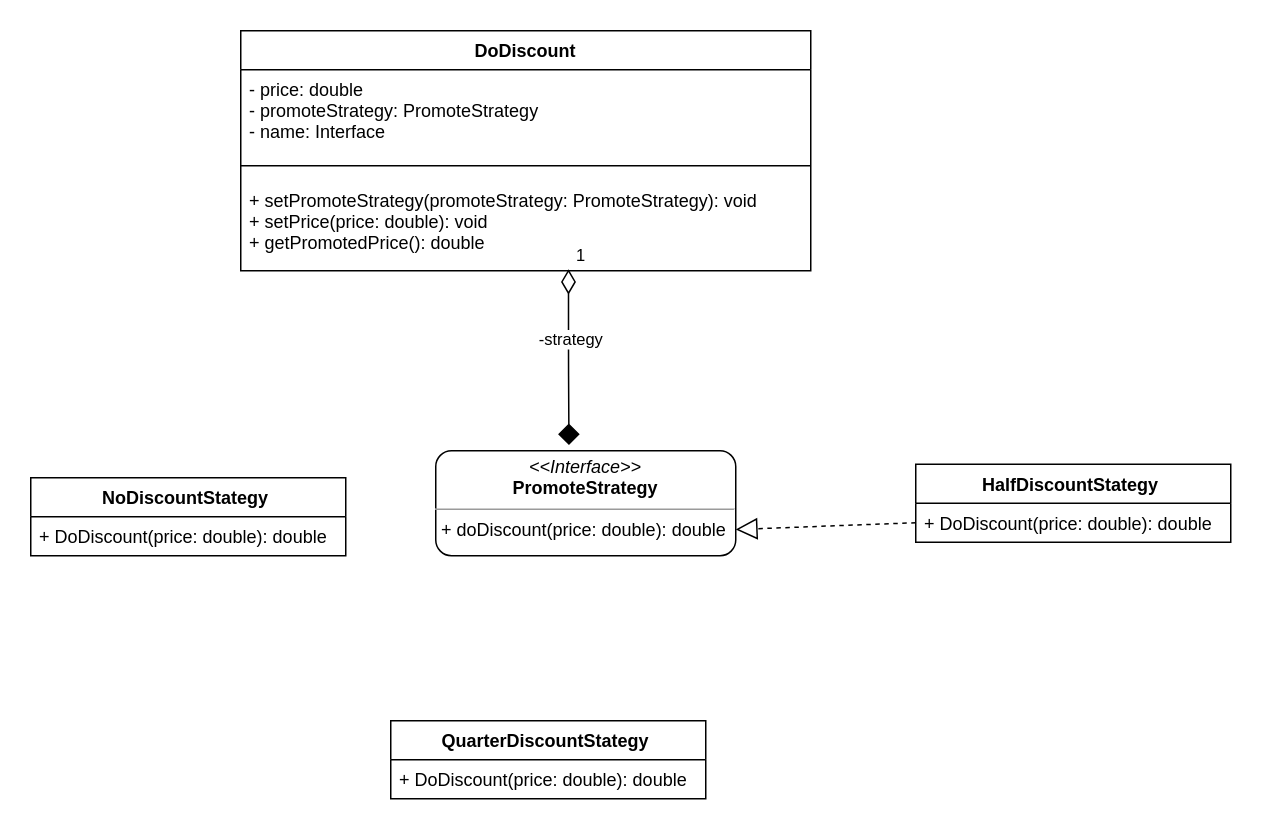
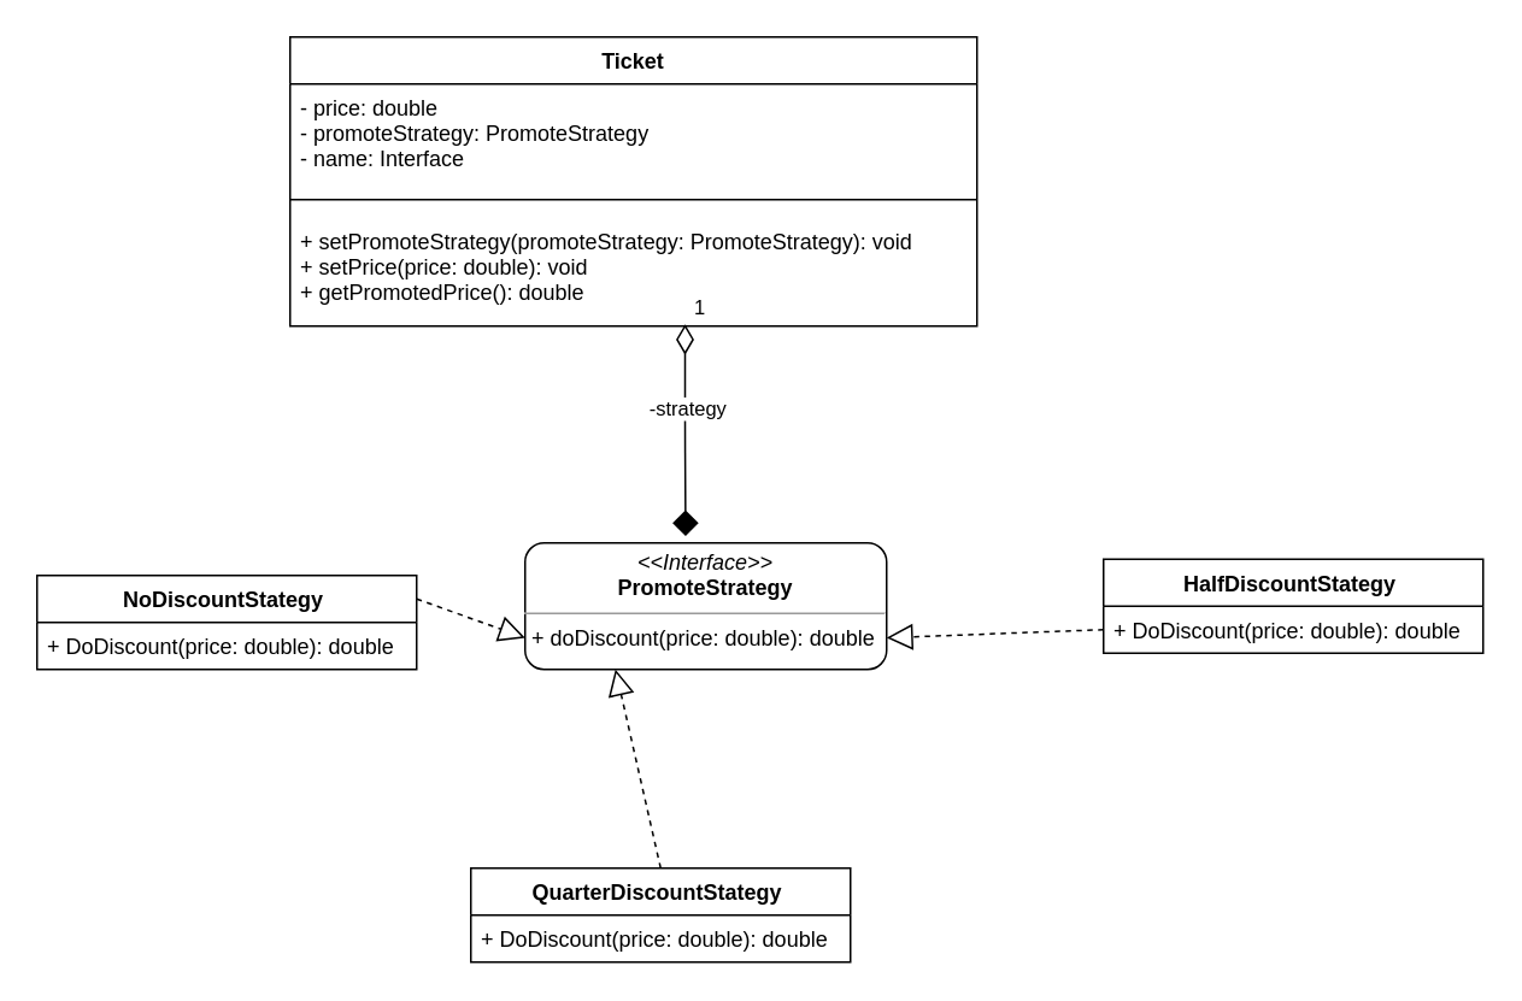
  <mxCell id="0" />
  <mxCell id="1" parent="0" />
- <mxCell id="2" value="DoDiscount&#10;" style="swimlane;fontStyle=1;align=center;verticalAlign=top;childLayout=stackLayout;horizontal=1;startSize=26;horizontalStack=0;resizeParent=1;resizeParentMax=0;resizeLast=0;collapsible=1;marginBottom=0;" vertex="1" parent="1"><mxGeometry x="160" y="20" width="380" height="160" as="geometry" /></mxCell>
+ <mxCell id="2" value="Ticket&#10;" style="swimlane;fontStyle=1;align=center;verticalAlign=top;childLayout=stackLayout;horizontal=1;startSize=26;horizontalStack=0;resizeParent=1;resizeParentMax=0;resizeLast=0;collapsible=1;marginBottom=0;" vertex="1" parent="1"><mxGeometry x="160" y="20" width="380" height="160" as="geometry" /></mxCell>
  <mxCell id="3" value="- price: double&#10;- promoteStrategy: PromoteStrategy&#10;- name: Interface" style="text;strokeColor=none;fillColor=none;align=left;verticalAlign=top;spacingLeft=4;spacingRight=4;overflow=hidden;rotatable=0;points=[[0,0.5],[1,0.5]];portConstraint=eastwest;" vertex="1" parent="2"><mxGeometry y="26" width="380" height="54" as="geometry" /></mxCell>
  <mxCell id="4" value="" style="line;strokeWidth=1;fillColor=none;align=left;verticalAlign=middle;spacingTop=-1;spacingLeft=3;spacingRight=3;rotatable=0;labelPosition=right;points=[];portConstraint=eastwest;" vertex="1" parent="2"><mxGeometry y="80" width="380" height="20" as="geometry" /></mxCell>
  <mxCell id="5" value="+ setPromoteStrategy(promoteStrategy: PromoteStrategy): void&#10;+ setPrice(price: double): void &#10;+ getPromotedPrice(): double" style="text;strokeColor=none;fillColor=none;align=left;verticalAlign=top;spacingLeft=4;spacingRight=4;overflow=hidden;rotatable=0;points=[[0,0.5],[1,0.5]];portConstraint=eastwest;" vertex="1" parent="2"><mxGeometry y="100" width="380" height="60" as="geometry" /></mxCell>
  <mxCell id="6" value="&lt;p style=&quot;margin: 0px ; margin-top: 4px ; text-align: center&quot;&gt;&lt;i&gt;&amp;lt;&amp;lt;Interface&amp;gt;&amp;gt;&lt;/i&gt;&lt;br&gt;&lt;b&gt;PromoteStrategy&lt;/b&gt;&lt;/p&gt;&lt;hr size=&quot;1&quot;&gt;&lt;p style=&quot;margin: 0px ; margin-left: 4px&quot;&gt;+ doDiscount(price: double): double&lt;br&gt;&lt;/p&gt;&lt;p style=&quot;margin: 0px ; margin-left: 4px&quot;&gt;&lt;br&gt;&lt;/p&gt;" style="verticalAlign=top;align=left;overflow=fill;fontSize=12;fontFamily=Helvetica;html=1;rounded=1;" vertex="1" parent="1"><mxGeometry x="290" y="300" width="200" height="70" as="geometry" /></mxCell>
  <mxCell id="7" value="1" style="endArrow=diamond;html=1;endSize=12;startArrow=diamondThin;startSize=14;startFill=0;edgeStyle=orthogonalEdgeStyle;align=left;verticalAlign=bottom;exitX=0.575;exitY=0.983;exitDx=0;exitDy=0;exitPerimeter=0;entryX=0.444;entryY=-0.054;entryDx=0;entryDy=0;entryPerimeter=0;" edge="1" parent="1" source="5" target="6"><mxGeometry x="-1" y="3" relative="1" as="geometry"><mxPoint x="360" y="210" as="sourcePoint" /><mxPoint x="750" y="280" as="targetPoint" /></mxGeometry></mxCell>
  <mxCell id="8" value="-strategy" style="edgeLabel;html=1;align=center;verticalAlign=middle;resizable=0;points=[];" vertex="1" connectable="0" parent="7"><mxGeometry x="-0.225" y="-2" relative="1" as="geometry"><mxPoint x="3" y="1" as="offset" /></mxGeometry></mxCell>
  <mxCell id="9" value="NoDiscountStategy " style="swimlane;fontStyle=1;childLayout=stackLayout;horizontal=1;startSize=26;fillColor=none;horizontalStack=0;resizeParent=1;resizeParentMax=0;resizeLast=0;collapsible=1;marginBottom=0;" vertex="1" parent="1"><mxGeometry x="20" y="318" width="210" height="52" as="geometry" /></mxCell>
  <mxCell id="10" value="+ DoDiscount(price: double): double" style="text;strokeColor=none;fillColor=none;align=left;verticalAlign=top;spacingLeft=4;spacingRight=4;overflow=hidden;rotatable=0;points=[[0,0.5],[1,0.5]];portConstraint=eastwest;" vertex="1" parent="9"><mxGeometry y="26" width="210" height="26" as="geometry" /></mxCell>
+ <mxCell id="11" value="" style="endArrow=block;dashed=1;endFill=0;endSize=12;html=1;entryX=0;entryY=0.75;entryDx=0;entryDy=0;exitX=1;exitY=0.25;exitDx=0;exitDy=0;" edge="1" parent="1" source="9" target="6"><mxGeometry width="160" relative="1" as="geometry"><mxPoint x="160" y="329" as="sourcePoint" /><mxPoint x="270" y="360" as="targetPoint" /></mxGeometry></mxCell>
+ <mxCell id="12" value="" style="endArrow=block;dashed=1;endFill=0;endSize=12;html=1;entryX=0.25;entryY=1;entryDx=0;entryDy=0;exitX=0.5;exitY=0;exitDx=0;exitDy=0;" edge="1" parent="1" source="14" target="6"><mxGeometry width="160" relative="1" as="geometry"><mxPoint x="335" y="480" as="sourcePoint" /><mxPoint x="455" y="457" as="targetPoint" /></mxGeometry></mxCell>
  <mxCell id="13" value="" style="endArrow=block;dashed=1;endFill=0;endSize=12;html=1;entryX=1;entryY=0.75;entryDx=0;entryDy=0;exitX=0;exitY=0.5;exitDx=0;exitDy=0;" edge="1" parent="1" source="17" target="6"><mxGeometry width="160" relative="1" as="geometry"><mxPoint x="640" y="355" as="sourcePoint" /><mxPoint x="350" y="380" as="targetPoint" /></mxGeometry></mxCell>
  <mxCell id="14" value="QuarterDiscountStategy " style="swimlane;fontStyle=1;childLayout=stackLayout;horizontal=1;startSize=26;fillColor=none;horizontalStack=0;resizeParent=1;resizeParentMax=0;resizeLast=0;collapsible=1;marginBottom=0;" vertex="1" parent="1"><mxGeometry x="260" y="480" width="210" height="52" as="geometry" /></mxCell>
  <mxCell id="15" value="+ DoDiscount(price: double): double" style="text;strokeColor=none;fillColor=none;align=left;verticalAlign=top;spacingLeft=4;spacingRight=4;overflow=hidden;rotatable=0;points=[[0,0.5],[1,0.5]];portConstraint=eastwest;" vertex="1" parent="14"><mxGeometry y="26" width="210" height="26" as="geometry" /></mxCell>
  <mxCell id="16" value="HalfDiscountStategy " style="swimlane;fontStyle=1;childLayout=stackLayout;horizontal=1;startSize=26;fillColor=none;horizontalStack=0;resizeParent=1;resizeParentMax=0;resizeLast=0;collapsible=1;marginBottom=0;" vertex="1" parent="1"><mxGeometry x="610" y="309" width="210" height="52" as="geometry" /></mxCell>
  <mxCell id="17" value="+ DoDiscount(price: double): double" style="text;strokeColor=none;fillColor=none;align=left;verticalAlign=top;spacingLeft=4;spacingRight=4;overflow=hidden;rotatable=0;points=[[0,0.5],[1,0.5]];portConstraint=eastwest;" vertex="1" parent="16"><mxGeometry y="26" width="210" height="26" as="geometry" /></mxCell>
